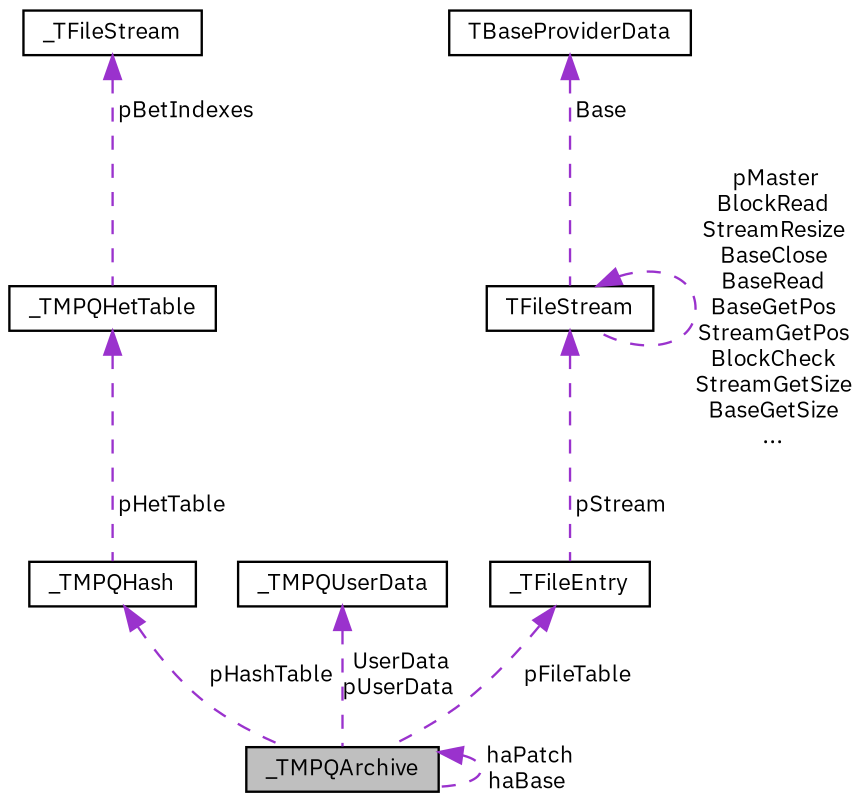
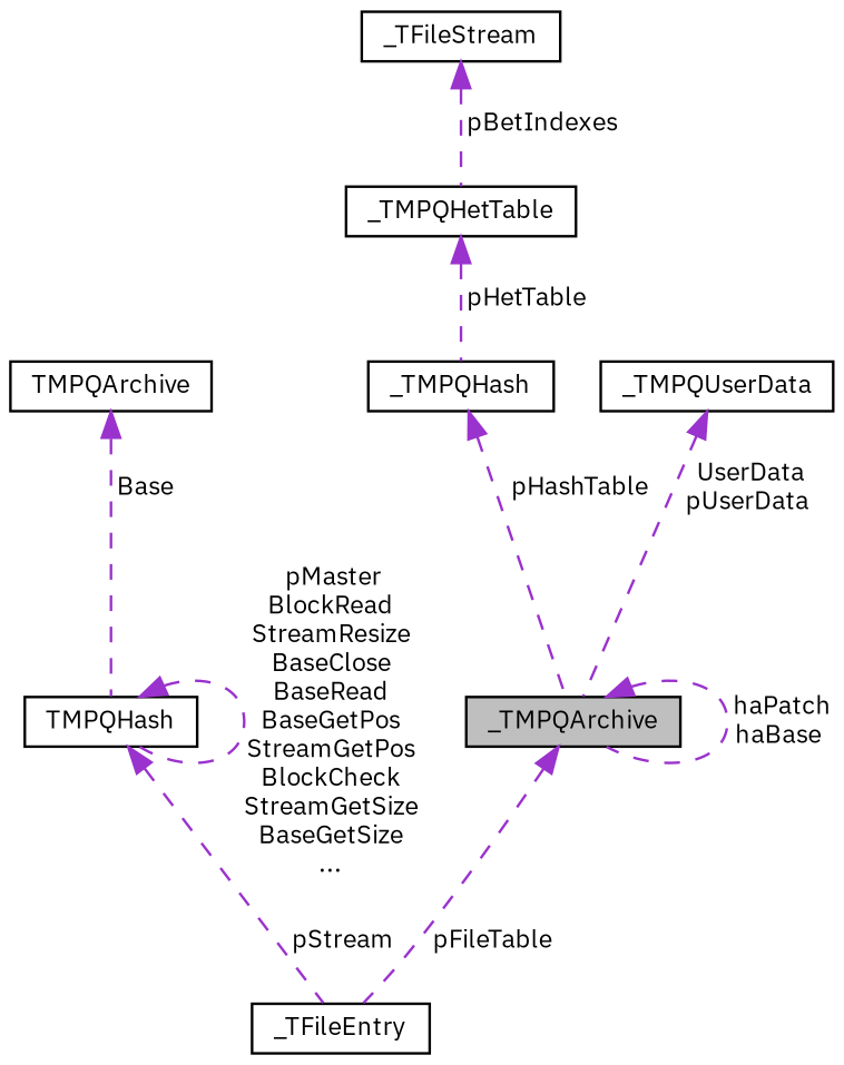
  digraph {
    fontname="IBM Plex Sans"
    node [color=black fillcolor=white fontname="IBM Plex Sans" fontsize=10 shape=record style=filled]
    edge [color=darkorchid3 dir=back fontname="IBM Plex Sans" fontsize=10 labelfontname=Helvetica labelfontsize=10 style=dashed]
    n1 [fillcolor=grey75 fontcolor=black height=0.2 label=_TMPQArchive width=0.4]
    n2 [height=0.2 label=_TMPQHetTable width=0.4]
    n3 [height=0.2 label=_TMPQHash width=0.4]
    n4 [height=0.2 label=_TFileStream width=0.4]
    n5 [height=0.2 label=_TMPQUserData width=0.4]
-   n6 [height=0.2 label=TFileStream width=0.4]
+   n6 [height=0.2 label=TMPQHash width=0.4]
    n7 [height=0.2 label=_TFileEntry width=0.4]
-   n8 [height=0.2 label=TBaseProviderData width=0.4]
+   n8 [height=0.2 label=TMPQArchive width=0.4]
    n1 -> n1 [label=" haPatch\nhaBase"]
    n2 -> n3 [label=" pHetTable"]
    n3 -> n1 [label=" pHashTable"]
    n4 -> n2 [label=" pBetIndexes"]
    n5 -> n1 [label=" UserData\npUserData"]
    n6 -> n6 [label=" pMaster\nBlockRead\nStreamResize\nBaseClose\nBaseRead\nBaseGetPos\nStreamGetPos\nBlockCheck\nStreamGetSize\nBaseGetSize\n..."]
    n6 -> n7 [label=" pStream"]
-   n7 -> n1 [label=" pFileTable"]
+   n1 -> n7 [label=" pFileTable"]
    n8 -> n6 [label=" Base"]
  }
